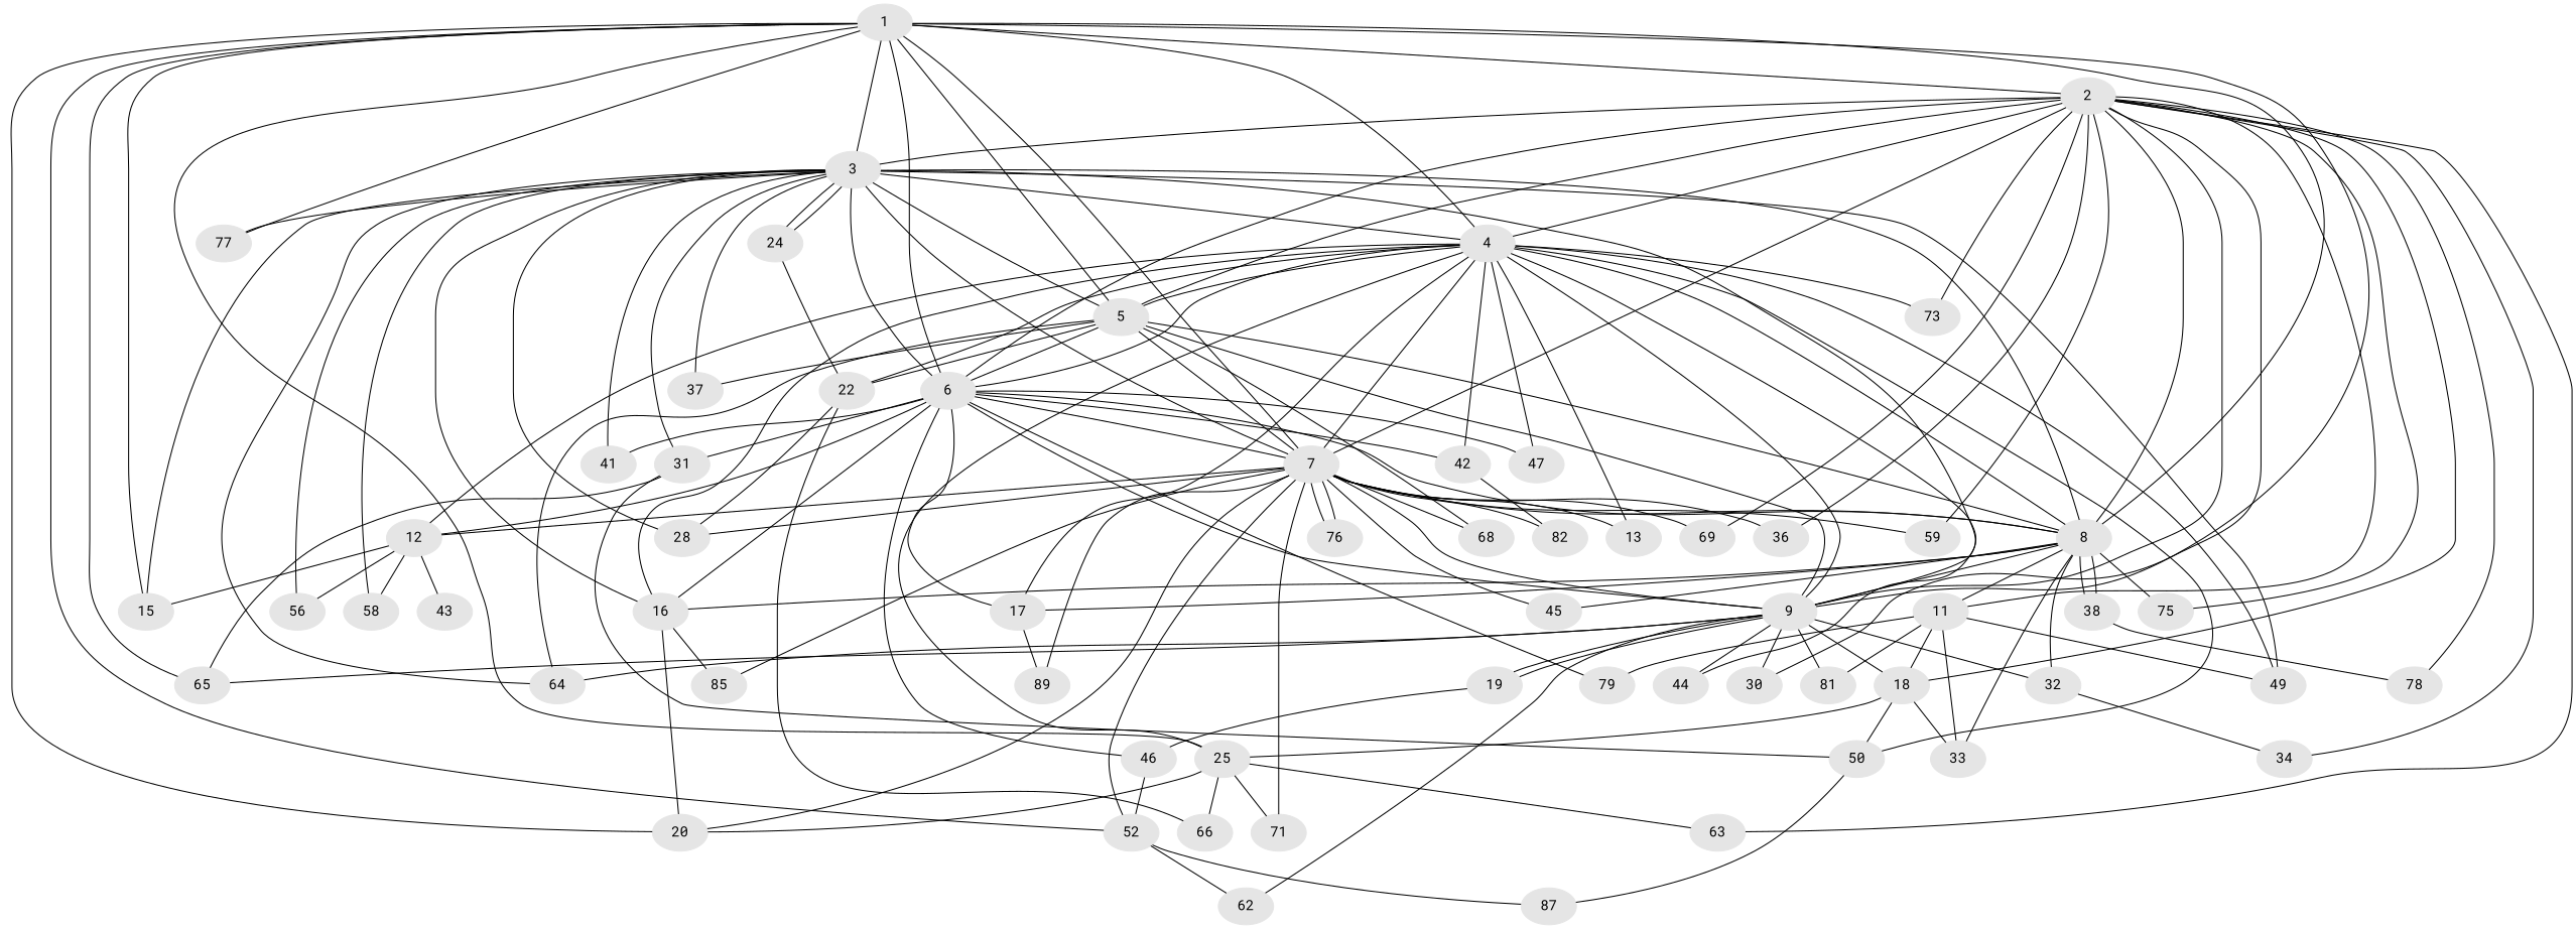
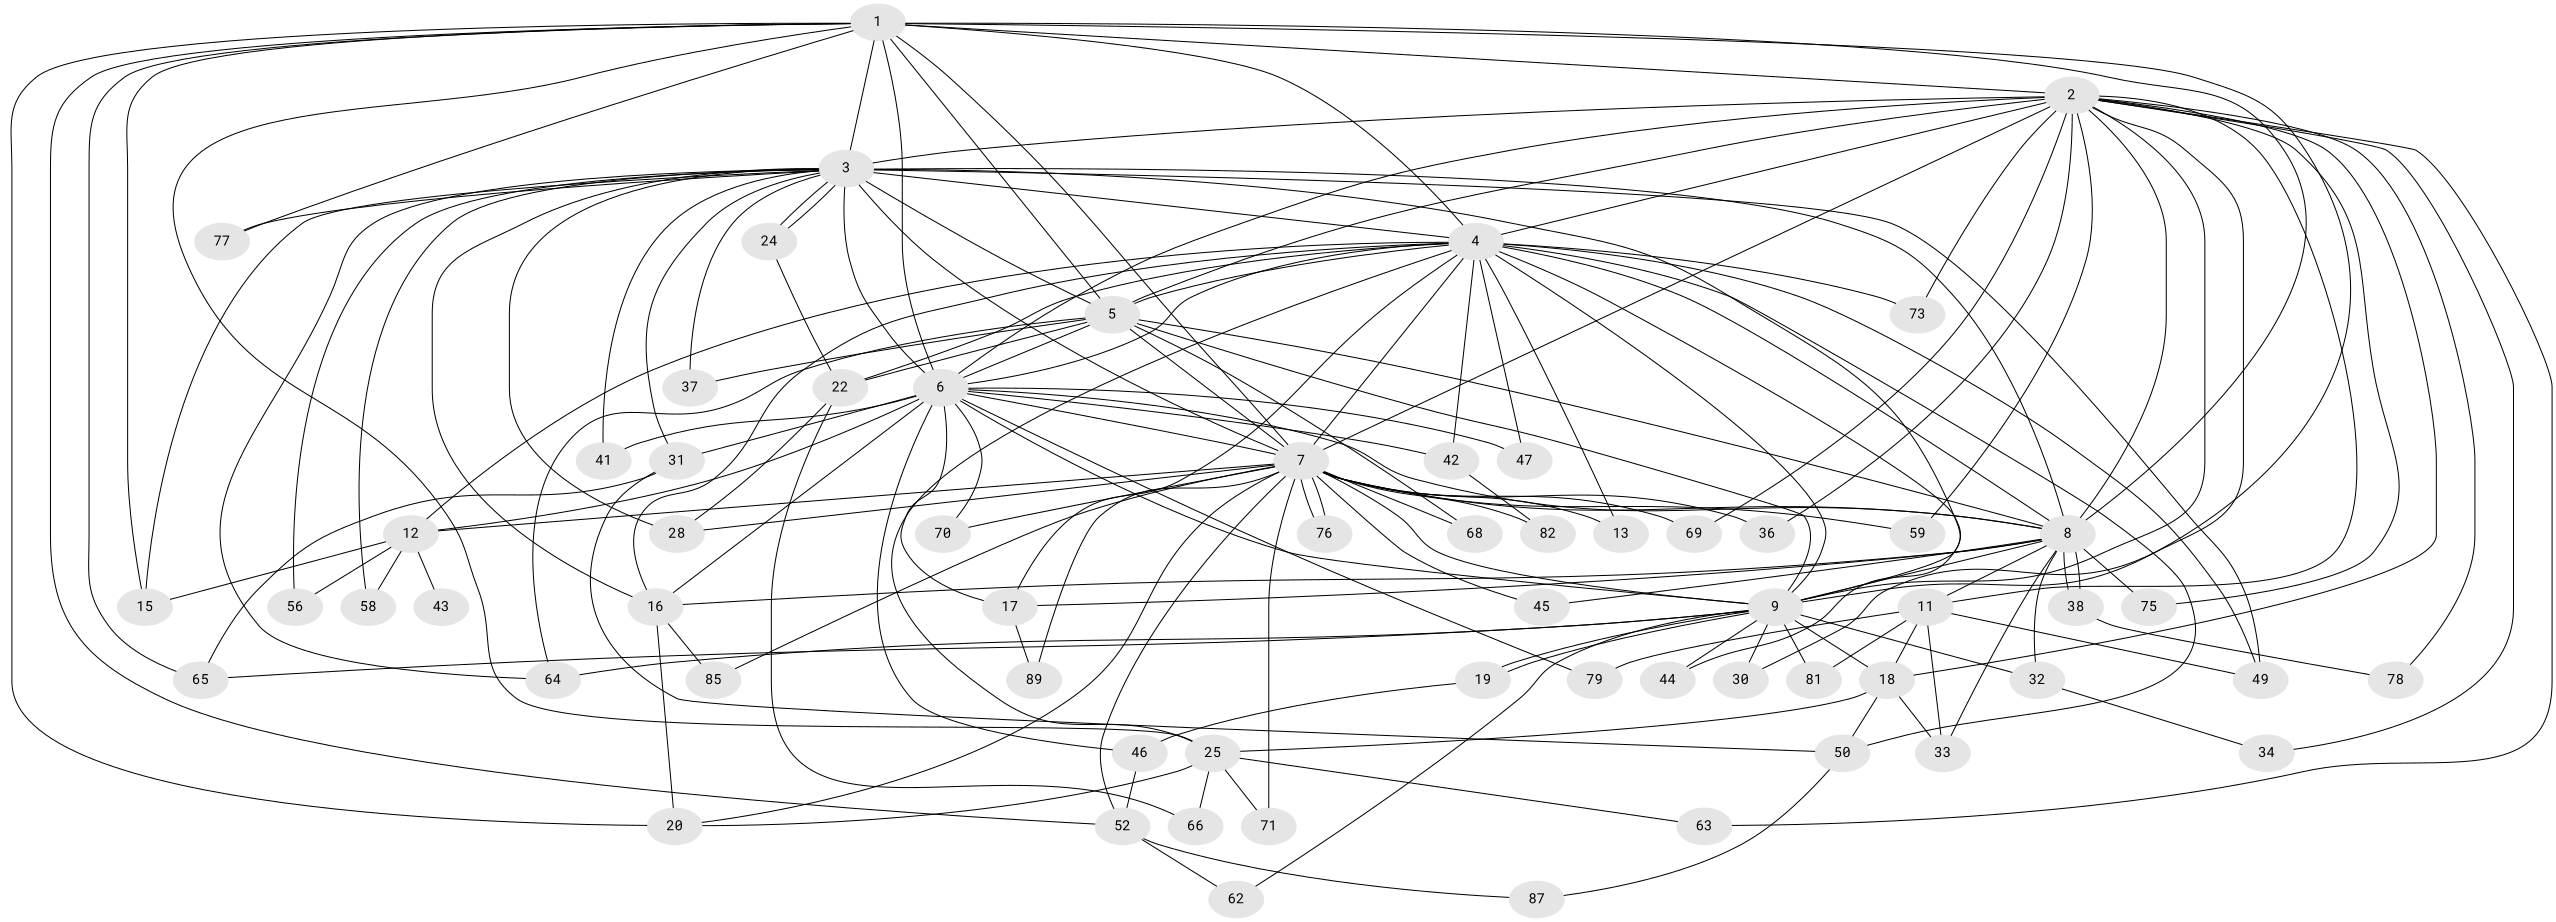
  graph {
    fontname="Roboto Mono"
    node [color=gray90 fontname="Roboto Mono" style=filled]
    edge [fontname="Roboto Mono"]
    1 [super="+48"]
    2 [super="+23"]
    3 [super="+10"]
    4 [super="+35"]
    5 [super="+51"]
    6 [super="+88"]
    7 [super="+14"]
    8 [super="+27"]
    9 [super="+29"]
    15 [super="+74"]
    20 [super="+57"]
    25 [super="+26"]
    52 [super="+55"]
    65 [super="+80"]
    77
    11 [super="+39"]
    18 [super="+90"]
    30
    34
    36
    59
    63
    69
    73
    75
    78
    16 [super="+21"]
    24
    28 [super="+61"]
    31 [super="+60"]
    37
    41
    49 [super="+54"]
    56
    58
    64 [super="+67"]
    22 [super="+40"]
    12 [super="+83"]
    13
    17 [super="+86"]
    42
    44
    47
    50 [super="+53"]
    68
    46 [super="+72"]
+   70
    79
    45
    71 [super="+84"]
    76
    82
    85
    89
    32
    33
    38
    19
    62
    81
    66
    87
    43
    1 -- 2
    1 -- 3 [weight=2]
    1 -- 4
    1 -- 5
    1 -- 6 [weight=2]
    1 -- 7
    1 -- 8
    1 -- 9
    1 -- 15
    1 -- 20
    1 -- 25
    1 -- 52
    1 -- 65
    1 -- 77
    2 -- 3 [weight=2]
    2 -- 4
    2 -- 5
    2 -- 6 [weight=2]
    2 -- 7
    2 -- 8
    2 -- 9
    2 -- 11
    2 -- 18
    2 -- 30
    2 -- 34
    2 -- 36
    2 -- 59
    2 -- 63
    2 -- 69
    2 -- 73
    2 -- 75
    2 -- 78
    3 -- 4 [weight=2]
    3 -- 5 [weight=2]
    3 -- 6 [weight=2]
    3 -- 7 [weight=2]
    3 -- 8 [weight=3]
    3 -- 9 [weight=2]
    3 -- 15
    3 -- 77
    3 -- 16 [weight=2]
    3 -- 24
    3 -- 24
    3 -- 28
    3 -- 31
    3 -- 37
    3 -- 41
    3 -- 49
    3 -- 56
    3 -- 58
    3 -- 64
    4 -- 5
    4 -- 6
    4 -- 7
    4 -- 8
    4 -- 9 [weight=2]
    4 -- 25
    4 -- 73
    4 -- 16
    4 -- 49
    4 -- 22
    4 -- 12
    4 -- 13
    4 -- 17
    4 -- 42
    4 -- 44
    4 -- 47
    4 -- 50
    5 -- 6 [weight=2]
    5 -- 7
    5 -- 8
    5 -- 9
    5 -- 37
    5 -- 64
    5 -- 22
    5 -- 68
    6 -- 7
    6 -- 8
    6 -- 9
    6 -- 16
    6 -- 31 [weight=2]
    6 -- 41
    6 -- 12
    6 -- 17
    6 -- 42
    6 -- 47
    6 -- 46
+   6 -- 70
    6 -- 79
    7 -- 8 [weight=2]
    7 -- 9
    7 -- 20
    7 -- 52
    7 -- 36
    7 -- 59
    7 -- 69
    7 -- 28
    7 -- 12
    7 -- 13
    7 -- 68
+   7 -- 70
    7 -- 45
    7 -- 71 [weight=2]
    7 -- 76
    7 -- 76
    7 -- 82
    7 -- 85
    7 -- 89
    8 -- 9
    8 -- 11
    8 -- 75
    8 -- 16
    8 -- 17
    8 -- 45
    8 -- 32
    8 -- 33
    8 -- 38
    8 -- 38
    9 -- 65
    9 -- 18
    9 -- 30
    9 -- 64
    9 -- 44
    9 -- 32
    9 -- 19
    9 -- 19
    9 -- 62
    9 -- 81
    25 -- 20
    25 -- 63
    25 -- 71
    25 -- 66
    52 -- 62
    52 -- 87
    11 -- 18
    11 -- 49
    11 -- 79
    11 -- 33
    11 -- 81
    18 -- 25
    18 -- 50
    18 -- 33
    16 -- 20
    16 -- 85
    24 -- 22
    31 -- 65
    31 -- 50
    22 -- 28
    22 -- 66
    12 -- 15
    12 -- 56
    12 -- 58
    12 -- 43
    17 -- 89
    42 -- 82
    50 -- 87
    46 -- 52
    32 -- 34
    38 -- 78
    19 -- 46
  }
